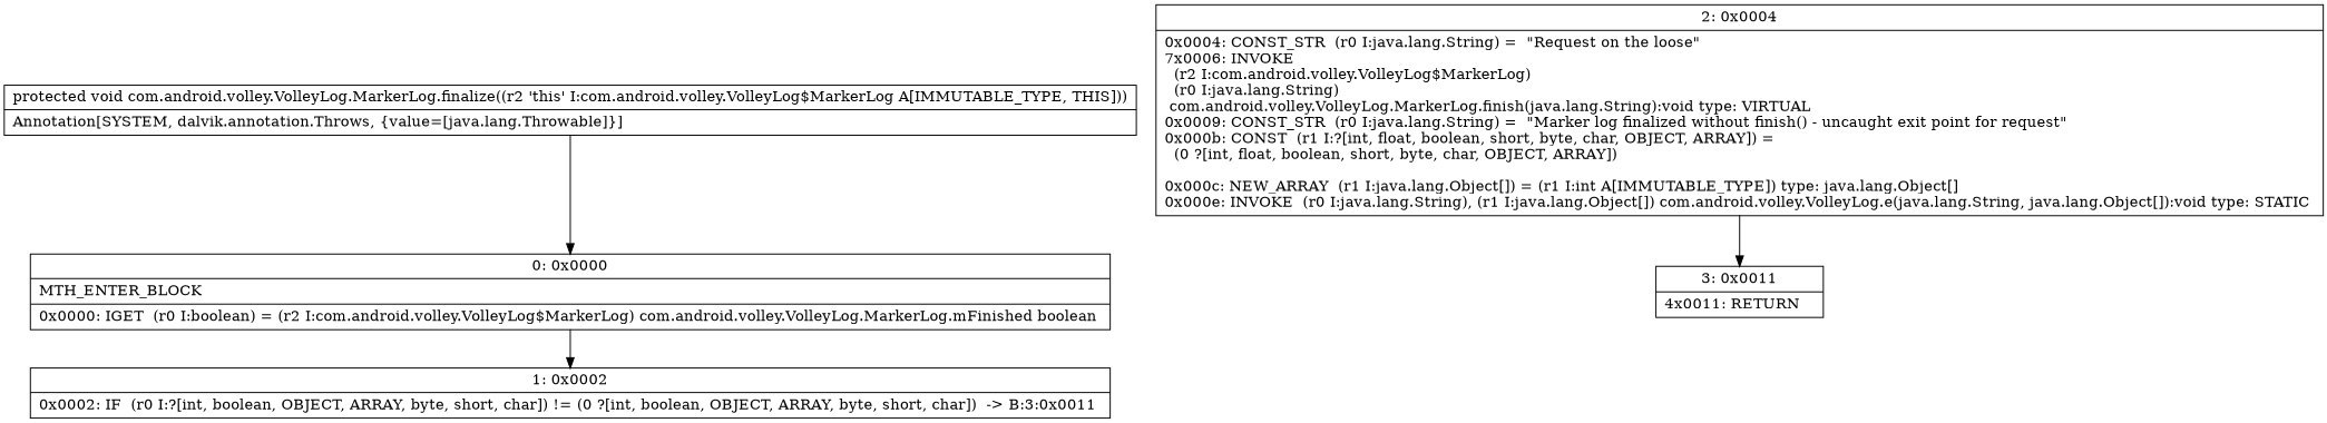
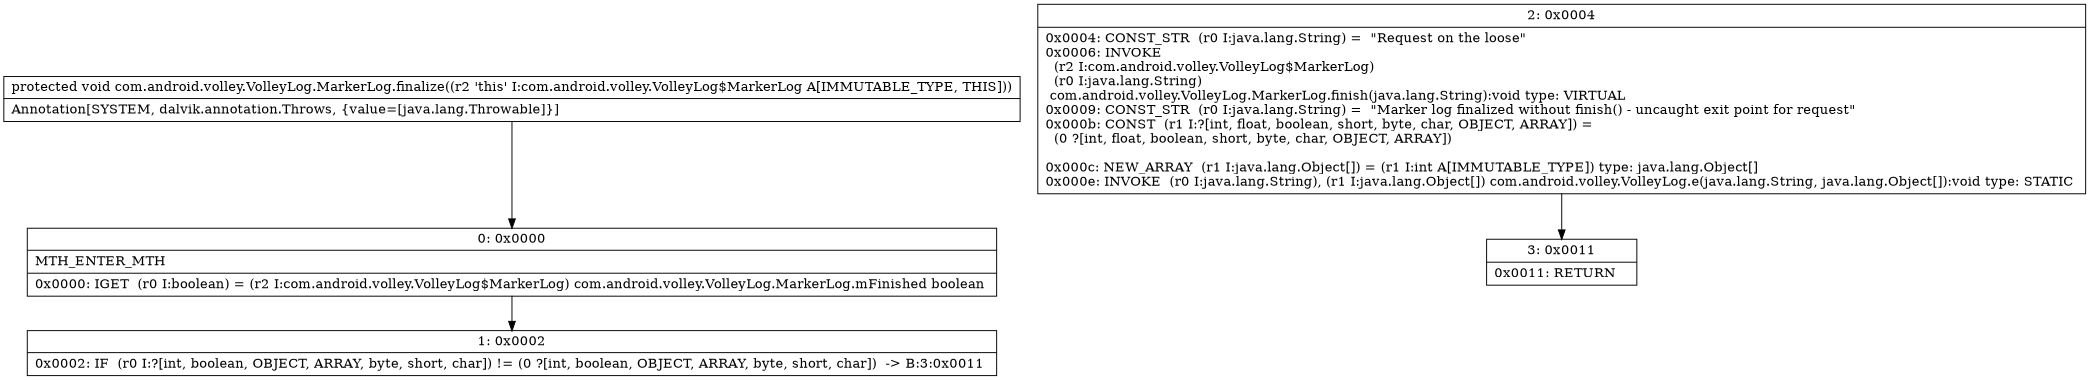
  digraph {
    node [shape=record]
-   n1 [label="{0\:\ 0x0000|MTH_ENTER_BLOCK\l|0x0000: IGET  (r0 I:boolean) = (r2 I:com.android.volley.VolleyLog$MarkerLog) com.android.volley.VolleyLog.MarkerLog.mFinished boolean \l}"]
+   n1 [label="{0\:\ 0x0000|MTH_ENTER_MTH\l|0x0000: IGET  (r0 I:boolean) = (r2 I:com.android.volley.VolleyLog$MarkerLog) com.android.volley.VolleyLog.MarkerLog.mFinished boolean \l}"]
    n2 [label="{1\:\ 0x0002|0x0002: IF  (r0 I:?[int, boolean, OBJECT, ARRAY, byte, short, char]) != (0 ?[int, boolean, OBJECT, ARRAY, byte, short, char])  \-\> B:3:0x0011 \l}"]
-   n3 [label="{2\:\ 0x0004|0x0004: CONST_STR  (r0 I:java.lang.String) =  \"Request on the loose\" \l7x0006: INVOKE  \l  (r2 I:com.android.volley.VolleyLog$MarkerLog)\l  (r0 I:java.lang.String)\l com.android.volley.VolleyLog.MarkerLog.finish(java.lang.String):void type: VIRTUAL \l0x0009: CONST_STR  (r0 I:java.lang.String) =  \"Marker log finalized without finish() \- uncaught exit point for request\" \l0x000b: CONST  (r1 I:?[int, float, boolean, short, byte, char, OBJECT, ARRAY]) = \l  (0 ?[int, float, boolean, short, byte, char, OBJECT, ARRAY])\l \l0x000c: NEW_ARRAY  (r1 I:java.lang.Object[]) = (r1 I:int A[IMMUTABLE_TYPE]) type: java.lang.Object[] \l0x000e: INVOKE  (r0 I:java.lang.String), (r1 I:java.lang.Object[]) com.android.volley.VolleyLog.e(java.lang.String, java.lang.Object[]):void type: STATIC \l}"]
-   n4 [label="{3\:\ 0x0011|4x0011: RETURN   \l}"]
+   n3 [label="{2\:\ 0x0004|0x0004: CONST_STR  (r0 I:java.lang.String) =  \"Request on the loose\" \l0x0006: INVOKE  \l  (r2 I:com.android.volley.VolleyLog$MarkerLog)\l  (r0 I:java.lang.String)\l com.android.volley.VolleyLog.MarkerLog.finish(java.lang.String):void type: VIRTUAL \l0x0009: CONST_STR  (r0 I:java.lang.String) =  \"Marker log finalized without finish() \- uncaught exit point for request\" \l0x000b: CONST  (r1 I:?[int, float, boolean, short, byte, char, OBJECT, ARRAY]) = \l  (0 ?[int, float, boolean, short, byte, char, OBJECT, ARRAY])\l \l0x000c: NEW_ARRAY  (r1 I:java.lang.Object[]) = (r1 I:int A[IMMUTABLE_TYPE]) type: java.lang.Object[] \l0x000e: INVOKE  (r0 I:java.lang.String), (r1 I:java.lang.Object[]) com.android.volley.VolleyLog.e(java.lang.String, java.lang.Object[]):void type: STATIC \l}"]
+   n4 [label="{3\:\ 0x0011|0x0011: RETURN   \l}"]
    n5 [label="{protected void com.android.volley.VolleyLog.MarkerLog.finalize((r2 'this' I:com.android.volley.VolleyLog$MarkerLog A[IMMUTABLE_TYPE, THIS]))  | Annotation[SYSTEM, dalvik.annotation.Throws, \{value=[java.lang.Throwable]\}]\l}"]
    n1 -> n2
    n3 -> n4
    n5 -> n1
  }
